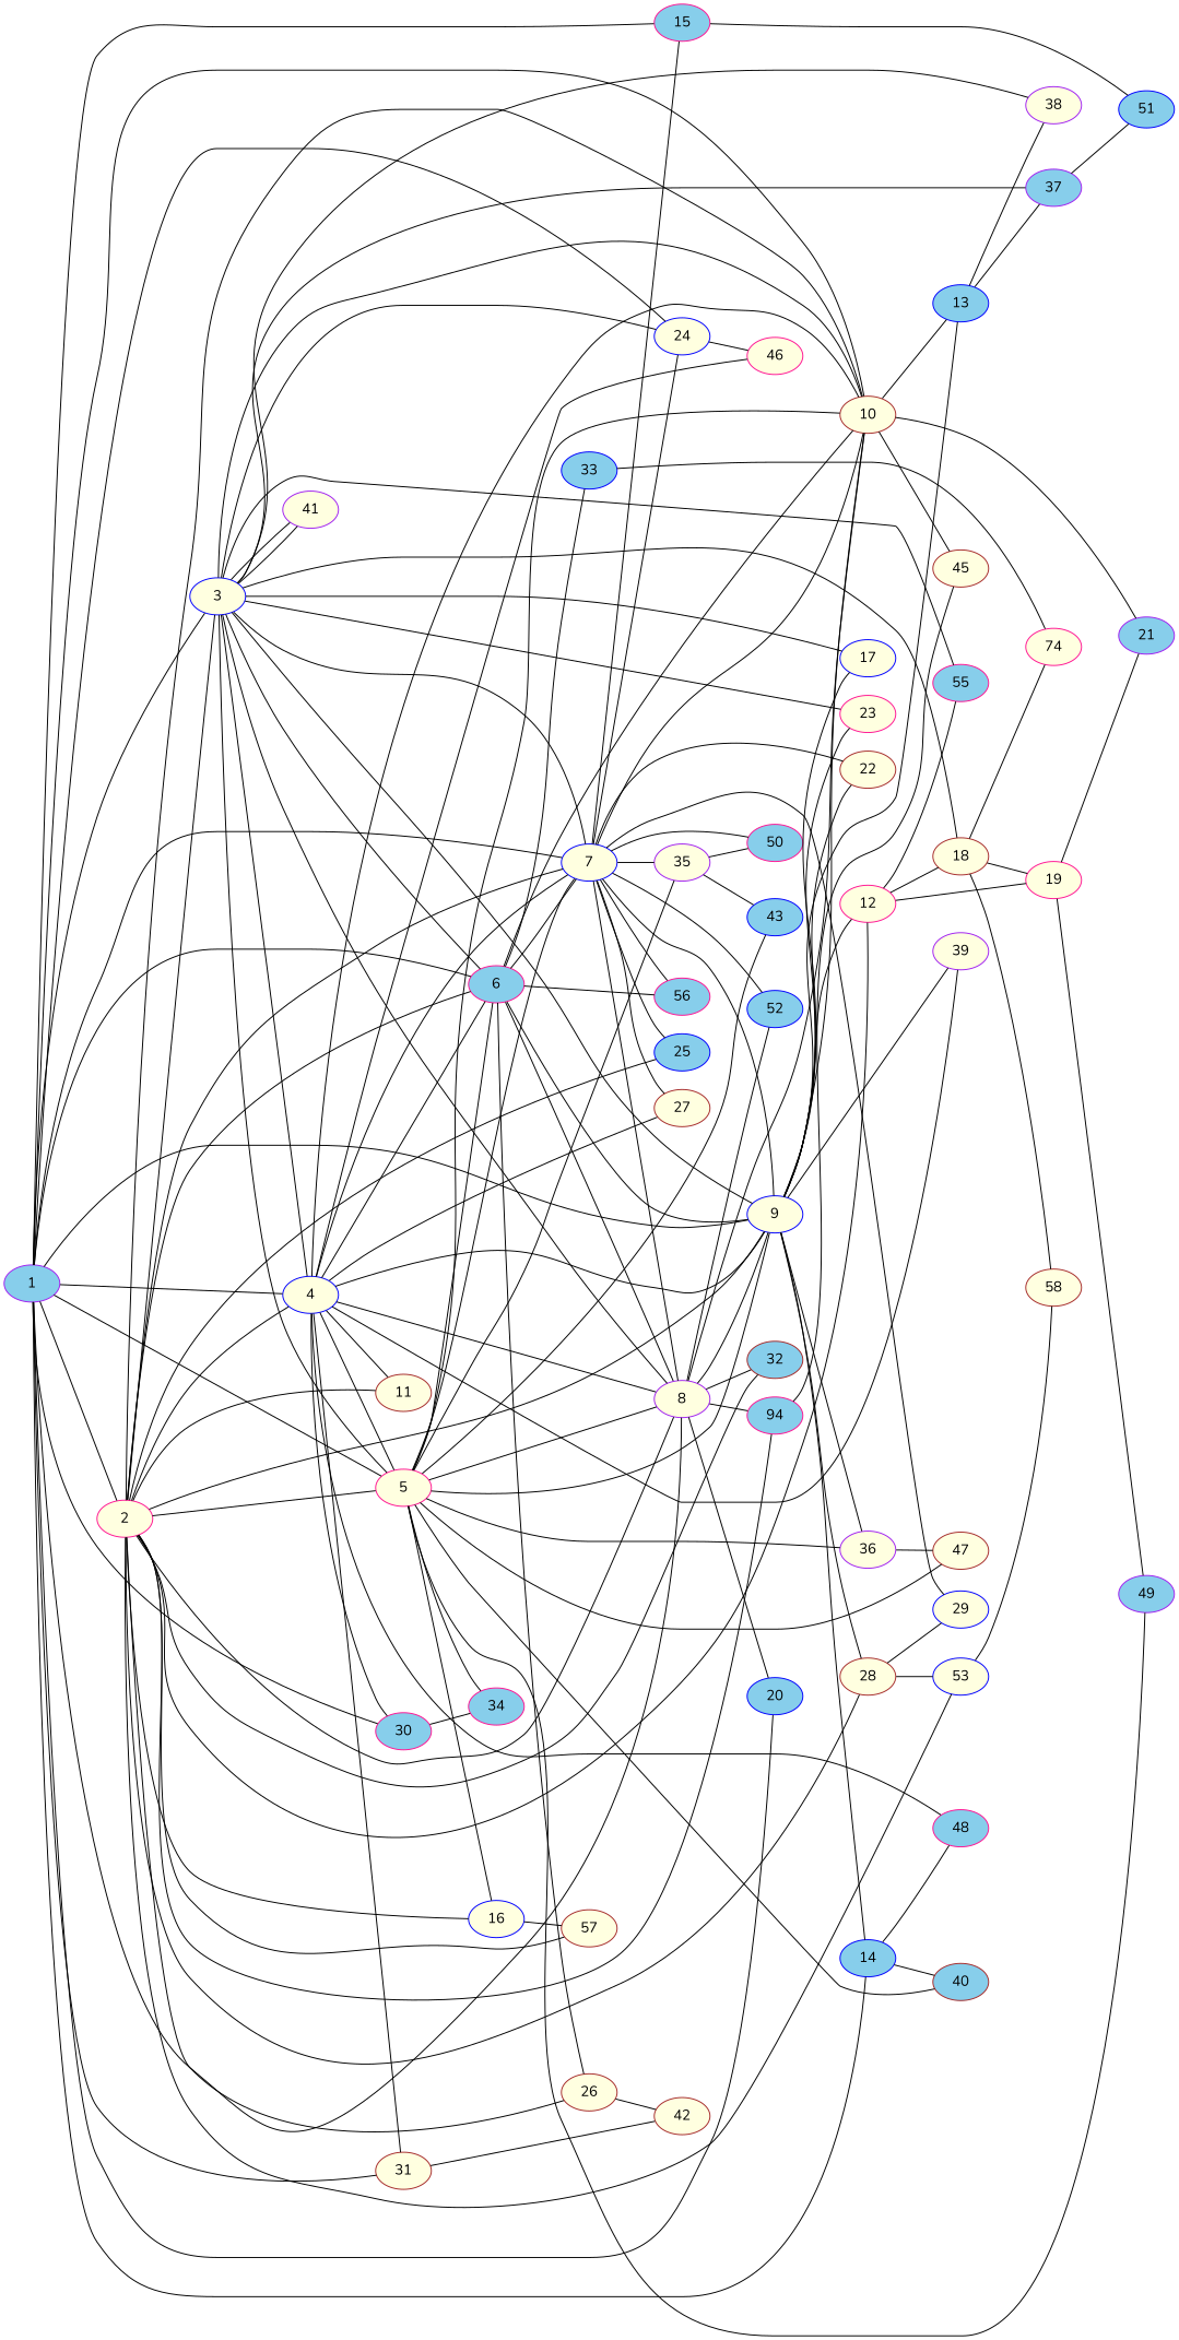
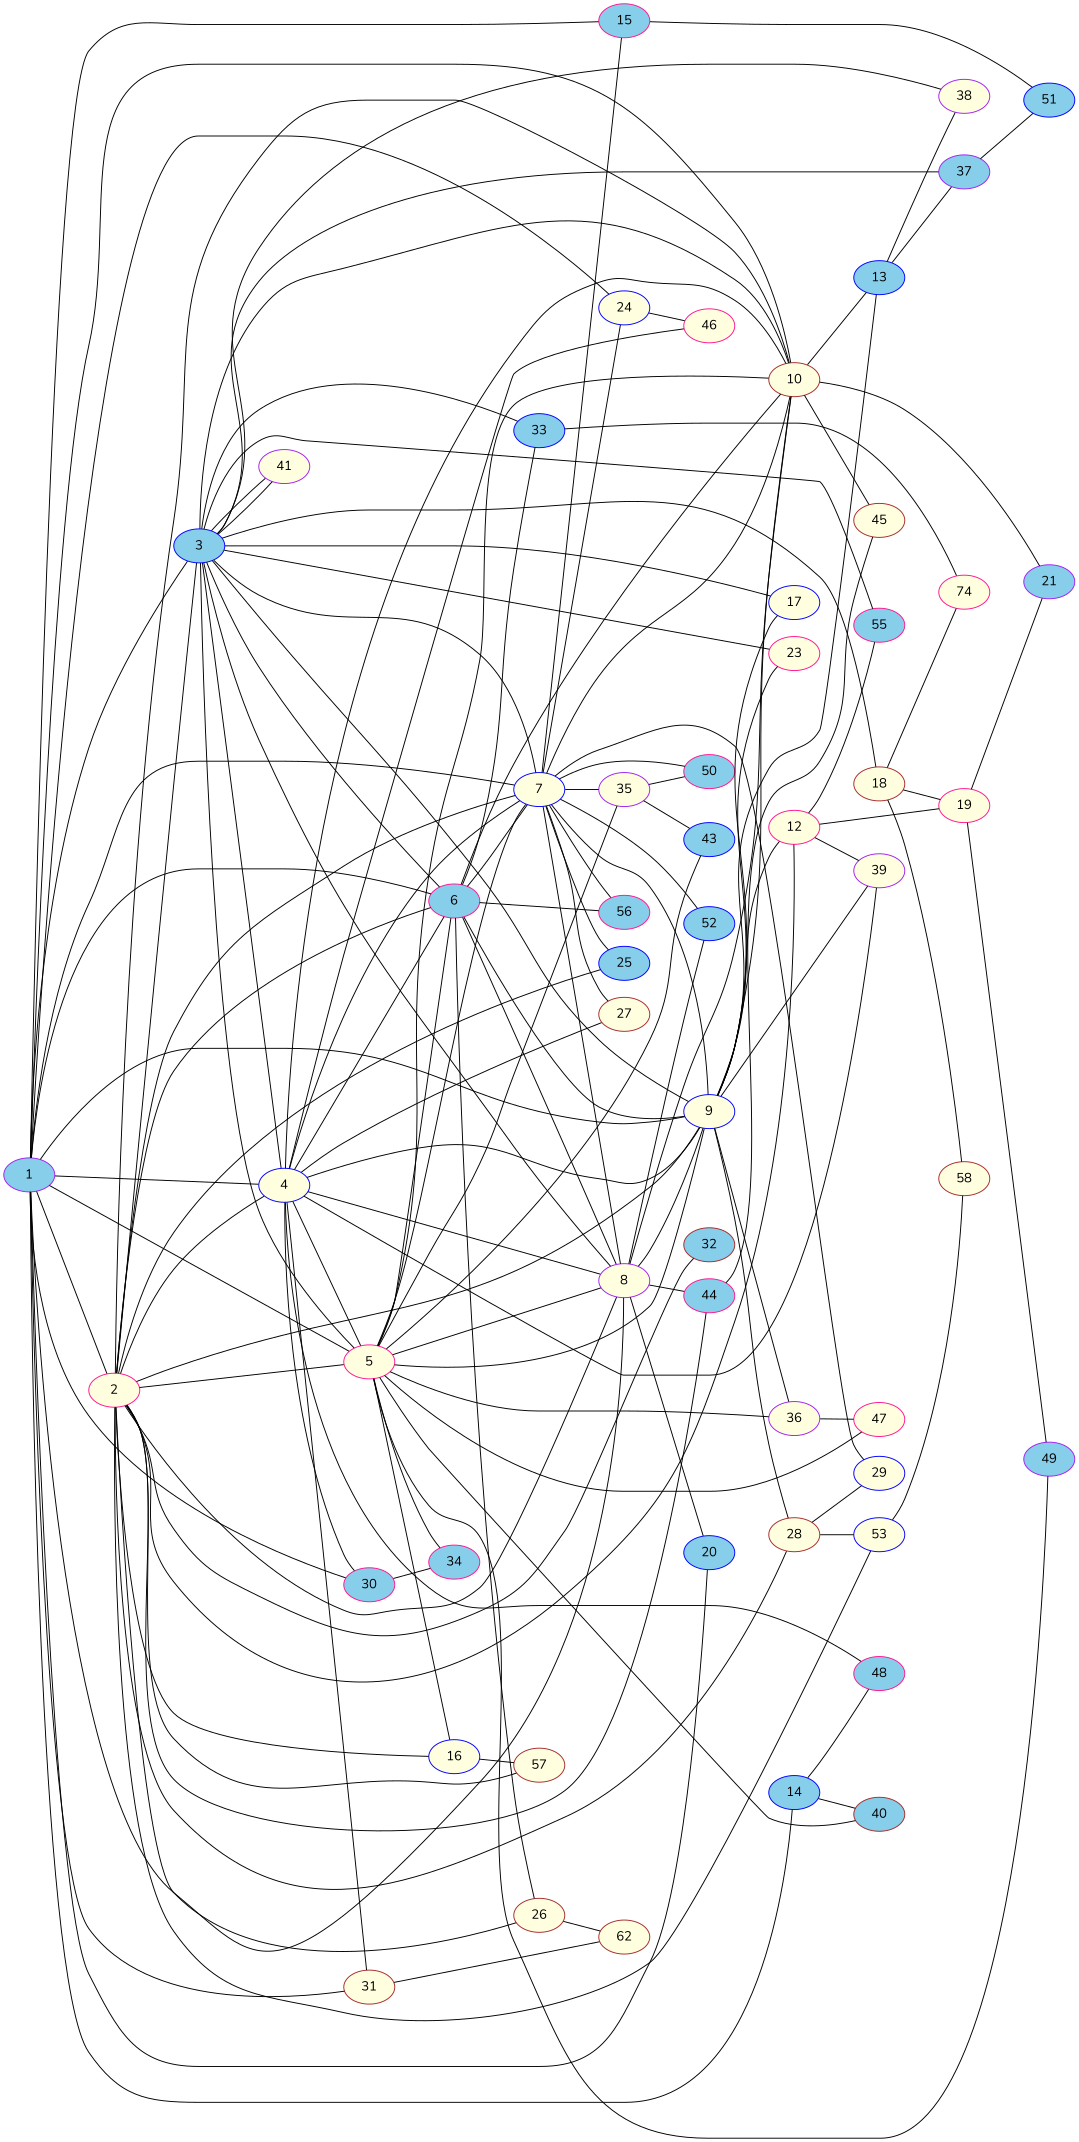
  graph {
    fontname=Nunito
    rankdir=LR
    node [color=blue fillcolor=lightyellow fontname=Nunito style=filled]
    edge [fontname=Nunito]
    1 [color=purple fillcolor=skyblue]
    2 [color=deeppink]
-   3
+   3 [fillcolor=skyblue]
    4
    5 [color=deeppink]
    6 [color=deeppink fillcolor=skyblue]
    7
    8 [color=purple]
    9
    10 [color=brown]
    14 [fillcolor=skyblue]
    15 [color=deeppink fillcolor=skyblue]
    20 [fillcolor=skyblue]
    24
    30 [color=deeppink fillcolor=skyblue]
    31 [color=brown]
-   11 [color=brown]
    12 [color=deeppink]
    16
    25 [fillcolor=skyblue]
    26 [color=brown]
    28 [color=brown]
    32 [color=brown fillcolor=skyblue]
-   44 [color=deeppink fillcolor=skyblue label=94]
+   44 [color=deeppink fillcolor=skyblue]
    53
    57 [color=brown]
    17
    18 [color=brown]
    23 [color=deeppink]
    33 [fillcolor=skyblue]
    37 [color=purple fillcolor=skyblue]
    38 [color=purple]
    41 [color=purple]
    55 [color=deeppink fillcolor=skyblue]
    27 [color=brown]
    39 [color=purple]
    46 [color=deeppink]
    48 [color=deeppink fillcolor=skyblue]
    34 [color=deeppink fillcolor=skyblue]
    35 [color=purple]
    36 [color=purple]
    40 [color=brown fillcolor=skyblue]
    43 [fillcolor=skyblue]
-   47 [color=brown]
+   47 [color=deeppink]
    49 [color=purple fillcolor=skyblue]
    56 [color=deeppink fillcolor=skyblue]
-   22 [color=brown]
    29
    50 [color=deeppink fillcolor=skyblue]
    52 [fillcolor=skyblue]
    13 [fillcolor=skyblue]
    21 [color=purple fillcolor=skyblue]
    45 [color=brown]
    51 [fillcolor=skyblue]
-   42 [color=brown]
+   42 [color=brown label=62]
    19 [color=deeppink]
    58 [color=brown]
    n58 [color=deeppink label=74]
    1 -- 2
    1 -- 3
    1 -- 4
    1 -- 5
    1 -- 6
    1 -- 7
    1 -- 8
    1 -- 9
    1 -- 10
    1 -- 14
    1 -- 15
    1 -- 20
    1 -- 24
    1 -- 30
    1 -- 31
    2 -- 3
    2 -- 4
    2 -- 5
    2 -- 6
    2 -- 7
    2 -- 8
    2 -- 9
    2 -- 10
-   2 -- 11
    2 -- 12
    2 -- 16
    2 -- 25
    2 -- 26
    2 -- 28
    2 -- 32
    2 -- 44
    2 -- 53
    2 -- 57
    3 -- 4
    3 -- 5
    3 -- 6
    3 -- 7
    3 -- 8
    3 -- 9
    3 -- 10
    3 -- 17
    3 -- 18
    3 -- 23
-   3 -- 24
+   3 -- 33
    3 -- 37
    3 -- 38
    3 -- 41
    3 -- 41
    3 -- 55
    4 -- 5
    4 -- 6
    4 -- 7
    4 -- 8
    4 -- 9
    4 -- 10
    4 -- 30
    4 -- 31
-   4 -- 11
    4 -- 27
    4 -- 39
    4 -- 46
    4 -- 48
    5 -- 6
    5 -- 7
    5 -- 8
    5 -- 9
    5 -- 10
    5 -- 16
    5 -- 34
    5 -- 35
    5 -- 36
    5 -- 40
    5 -- 43
    5 -- 47
    5 -- 49
    6 -- 7
    6 -- 8
    6 -- 9
    6 -- 10
    6 -- 26
    6 -- 33
    6 -- 56
    7 -- 8
    7 -- 9
    7 -- 10
    7 -- 15
    7 -- 24
    7 -- 25
    7 -- 27
    7 -- 35
    7 -- 56
-   7 -- 22
    7 -- 29
    7 -- 50
    7 -- 52
    8 -- 9
    8 -- 10
    8 -- 20
-   8 -- 32
    8 -- 44
    8 -- 52
    9 -- 10
-   9 -- 14
    9 -- 12
    9 -- 28
    9 -- 17
    9 -- 23
    9 -- 39
    9 -- 36
-   9 -- 22
    9 -- 13
    10 -- 13
    10 -- 21
    10 -- 45
    14 -- 48
    14 -- 40
    15 -- 51
    24 -- 46
    30 -- 34
    31 -- 42
-   12 -- 18
+   12 -- 39
    12 -- 55
    12 -- 19
    16 -- 57
    26 -- 42
    28 -- 53
    28 -- 29
    44 -- 45
    53 -- 58
    18 -- 19
    18 -- 58
    18 -- n58
    33 -- n58
    37 -- 51
    35 -- 43
    35 -- 50
    36 -- 47
    13 -- 37
    13 -- 38
    19 -- 49
    19 -- 21
  }
